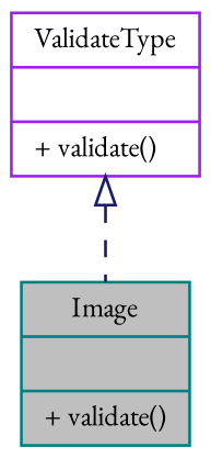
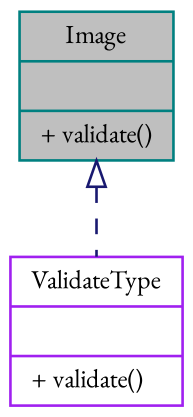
  digraph {
    fontname="EB Garamond"
    node [fontname="EB Garamond" fontsize=10 shape=record style=filled]
    n1 [color=teal fillcolor=grey75 fontcolor=black height=0.2 label="{Image\n||+ validate()\l}" width=0.4]
    n2 [color=purple fillcolor=white height=0.2 label="{ValidateType\n||+ validate()\l}" width=0.4]
-   n2 -> n1 [arrowtail=onormal color=midnightblue dir=back fontname="EB Garamond" fontsize=10 labelfontname=Helvetica labelfontsize=10 style=dashed]
+   n1 -> n2 [arrowtail=onormal color=midnightblue dir=back fontname="EB Garamond" fontsize=10 labelfontname=Helvetica labelfontsize=10 style=dashed]
  }
